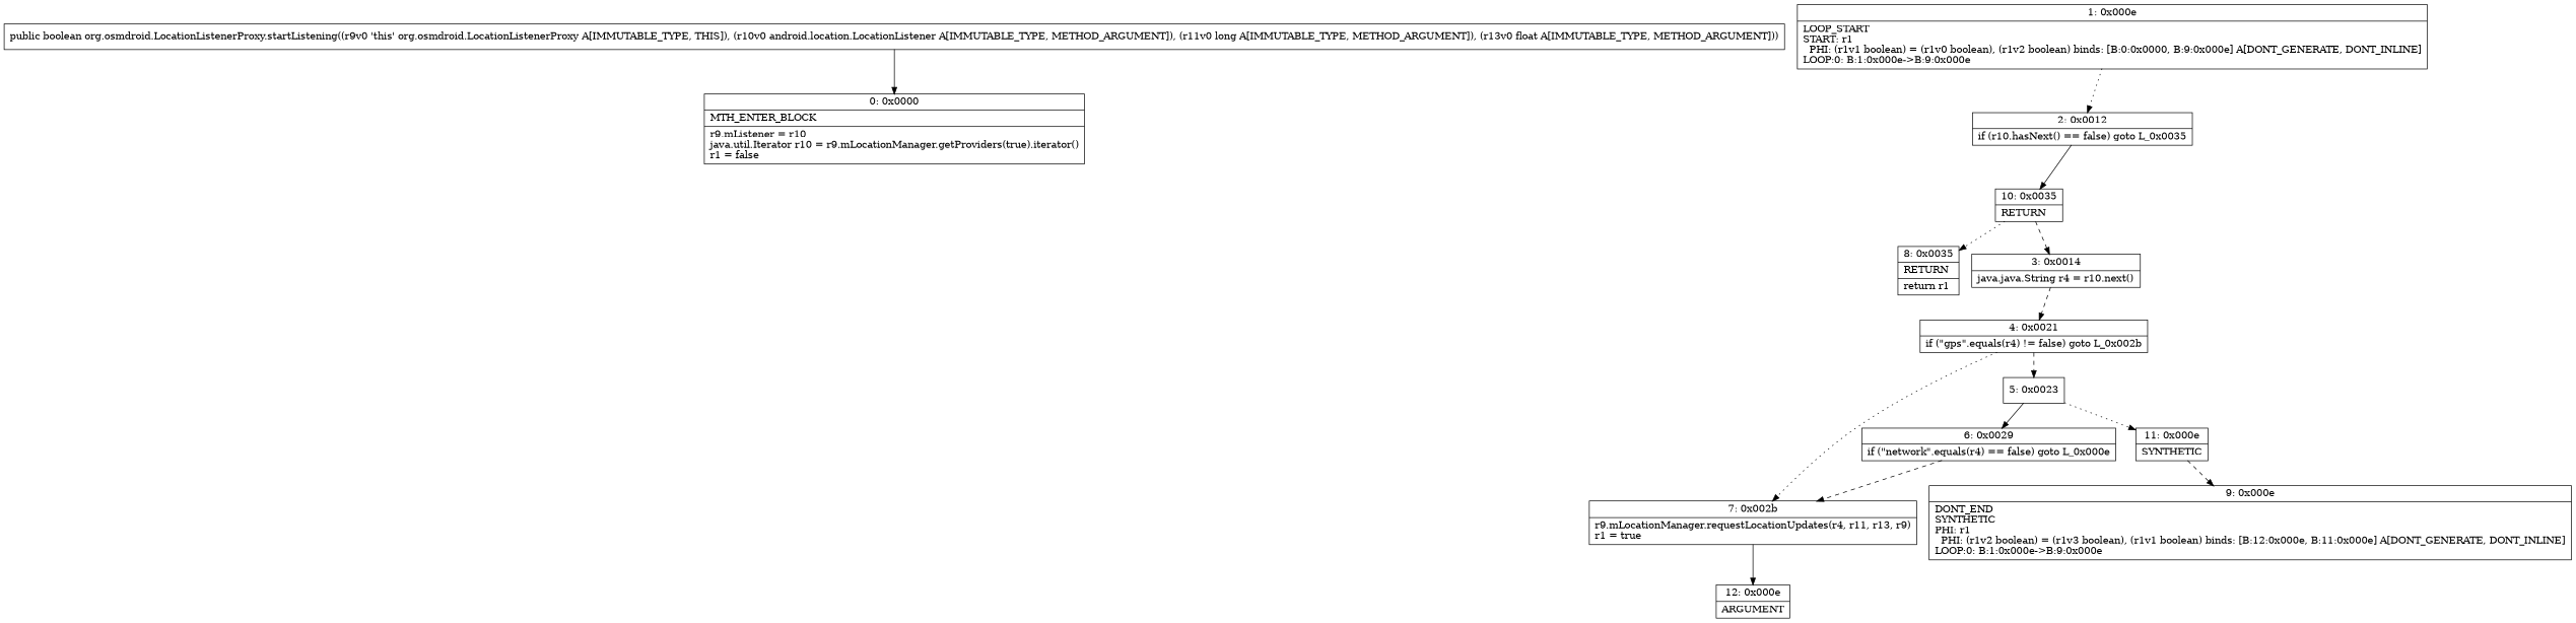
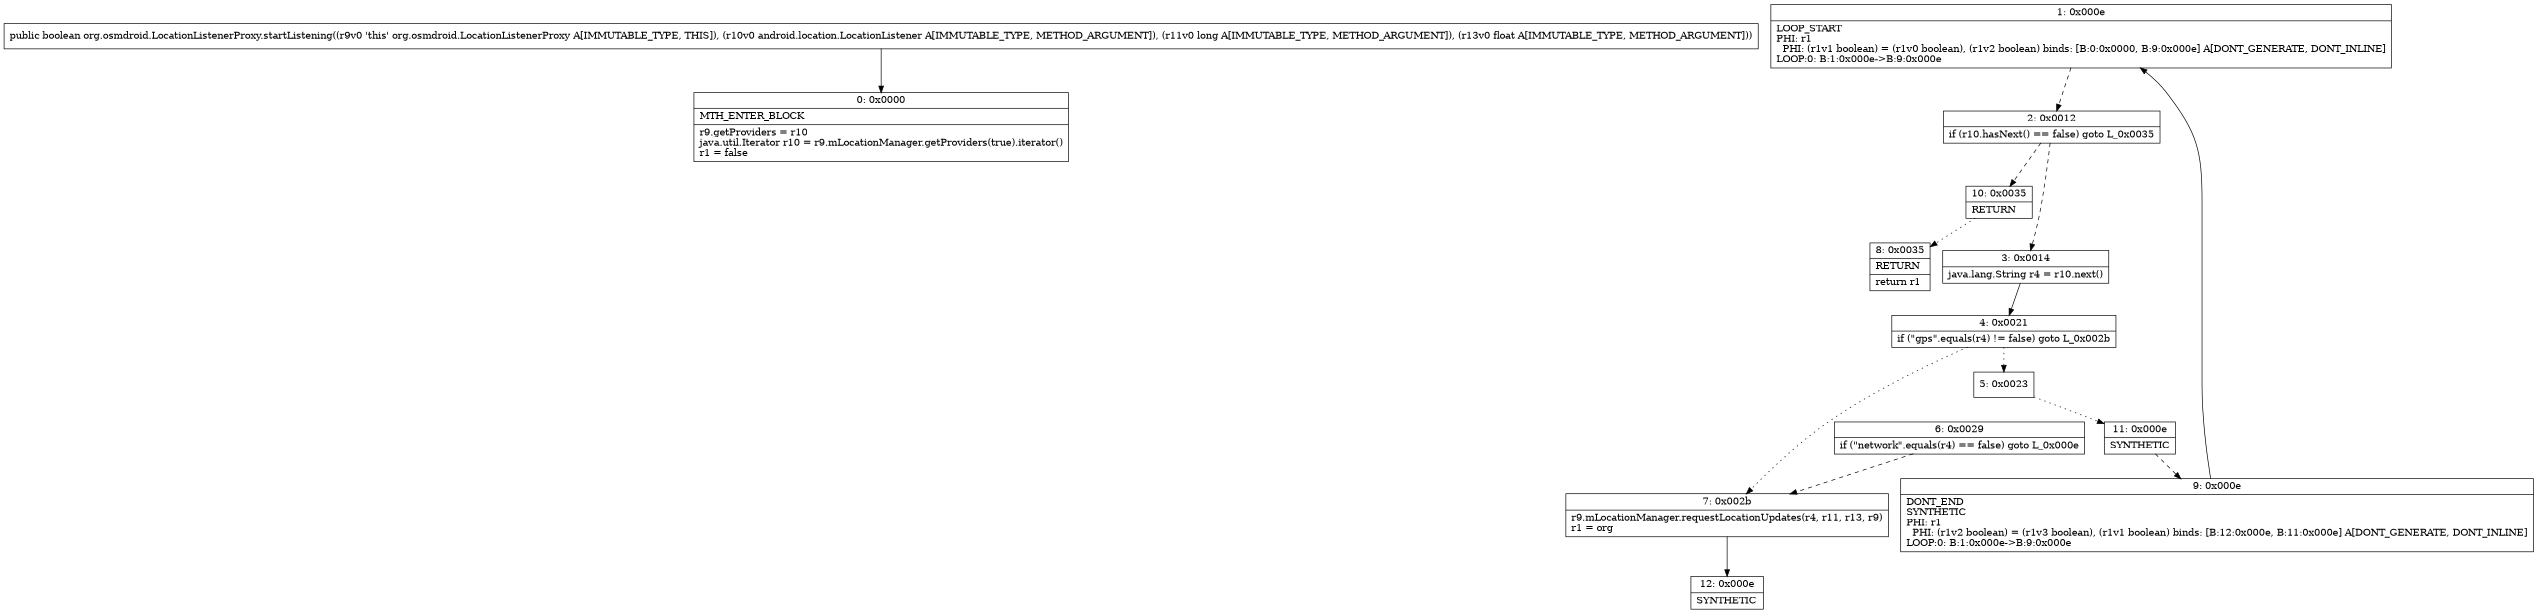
  digraph {
    node [shape=record]
    edge [style=solid]
-   n1 [label="{0\:\ 0x0000|MTH_ENTER_BLOCK\l|r9.mListener = r10\ljava.util.Iterator r10 = r9.mLocationManager.getProviders(true).iterator()\lr1 = false\l}"]
-   n2 [label="{1\:\ 0x000e|LOOP_START\lSTART: r1 \l  PHI: (r1v1 boolean) = (r1v0 boolean), (r1v2 boolean) binds: [B:0:0x0000, B:9:0x000e] A[DONT_GENERATE, DONT_INLINE]\lLOOP:0: B:1:0x000e\-\>B:9:0x000e\l}"]
+   n1 [label="{0\:\ 0x0000|MTH_ENTER_BLOCK\l|r9.getProviders = r10\ljava.util.Iterator r10 = r9.mLocationManager.getProviders(true).iterator()\lr1 = false\l}"]
+   n2 [label="{1\:\ 0x000e|LOOP_START\lPHI: r1 \l  PHI: (r1v1 boolean) = (r1v0 boolean), (r1v2 boolean) binds: [B:0:0x0000, B:9:0x000e] A[DONT_GENERATE, DONT_INLINE]\lLOOP:0: B:1:0x000e\-\>B:9:0x000e\l}"]
    n3 [label="{2\:\ 0x0012|if (r10.hasNext() == false) goto L_0x0035\l}"]
-   n4 [label="{3\:\ 0x0014|java.java.String r4 = r10.next()\l}"]
+   n4 [label="{3\:\ 0x0014|java.lang.String r4 = r10.next()\l}"]
    n5 [label="{10\:\ 0x0035|RETURN\l}"]
    n6 [label="{4\:\ 0x0021|if (\"gps\".equals(r4) != false) goto L_0x002b\l}"]
    n7 [label="{8\:\ 0x0035|RETURN\l|return r1\l}"]
    n8 [label="{5\:\ 0x0023}"]
-   n9 [label="{7\:\ 0x002b|r9.mLocationManager.requestLocationUpdates(r4, r11, r13, r9)\lr1 = true\l}"]
+   n9 [label="{7\:\ 0x002b|r9.mLocationManager.requestLocationUpdates(r4, r11, r13, r9)\lr1 = org\l}"]
    n10 [label="{6\:\ 0x0029|if (\"network\".equals(r4) == false) goto L_0x000e\l}"]
    n11 [label="{11\:\ 0x000e|SYNTHETIC\l}"]
-   n12 [label="{12\:\ 0x000e|ARGUMENT\l}"]
+   n12 [label="{12\:\ 0x000e|SYNTHETIC\l}"]
    n13 [label="{9\:\ 0x000e|DONT_END\lSYNTHETIC\lPHI: r1 \l  PHI: (r1v2 boolean) = (r1v3 boolean), (r1v1 boolean) binds: [B:12:0x000e, B:11:0x000e] A[DONT_GENERATE, DONT_INLINE]\lLOOP:0: B:1:0x000e\-\>B:9:0x000e\l}"]
    n14 [label="{public boolean org.osmdroid.LocationListenerProxy.startListening((r9v0 'this' org.osmdroid.LocationListenerProxy A[IMMUTABLE_TYPE, THIS]), (r10v0 android.location.LocationListener A[IMMUTABLE_TYPE, METHOD_ARGUMENT]), (r11v0 long A[IMMUTABLE_TYPE, METHOD_ARGUMENT]), (r13v0 float A[IMMUTABLE_TYPE, METHOD_ARGUMENT])) }"]
-   n2 -> n3 [style=dotted]
-   n5 -> n4 [style=dashed]
-   n3 -> n5
-   n4 -> n6 [style=dashed]
+   n2 -> n3 [style=dashed]
+   n3 -> n4 [style=dashed]
+   n3 -> n5 [style=dashed]
+   n4 -> n6
    n5 -> n7 [style=dotted]
-   n6 -> n8 [style=dashed]
+   n6 -> n8 [style=dotted]
    n6 -> n9 [style=dotted]
-   n8 -> n10
    n8 -> n11 [style=dotted]
    n9 -> n12
    n10 -> n9 [style=dashed]
    n11 -> n13 [style=dashed]
+   n13 -> n2
    n14 -> n1
  }
